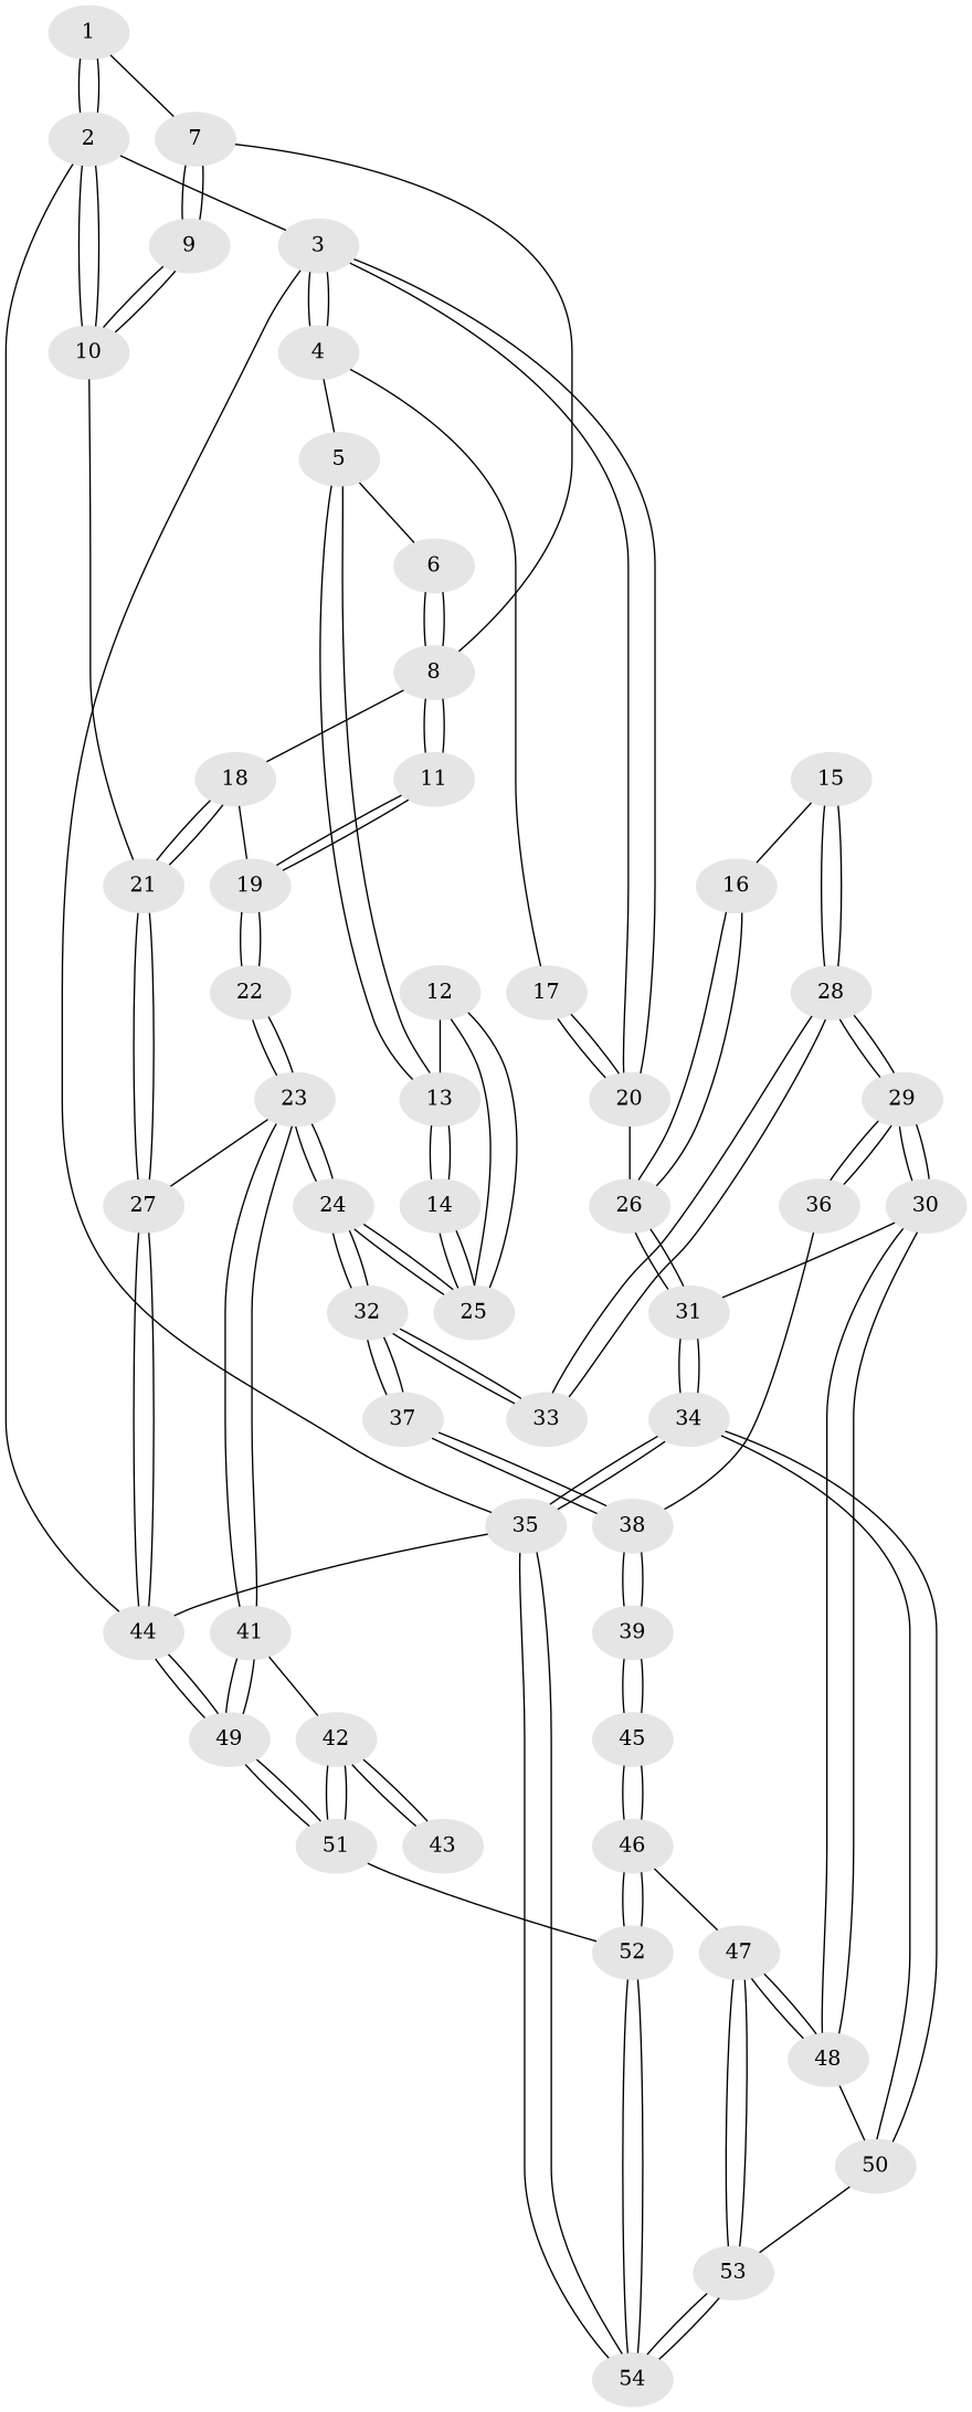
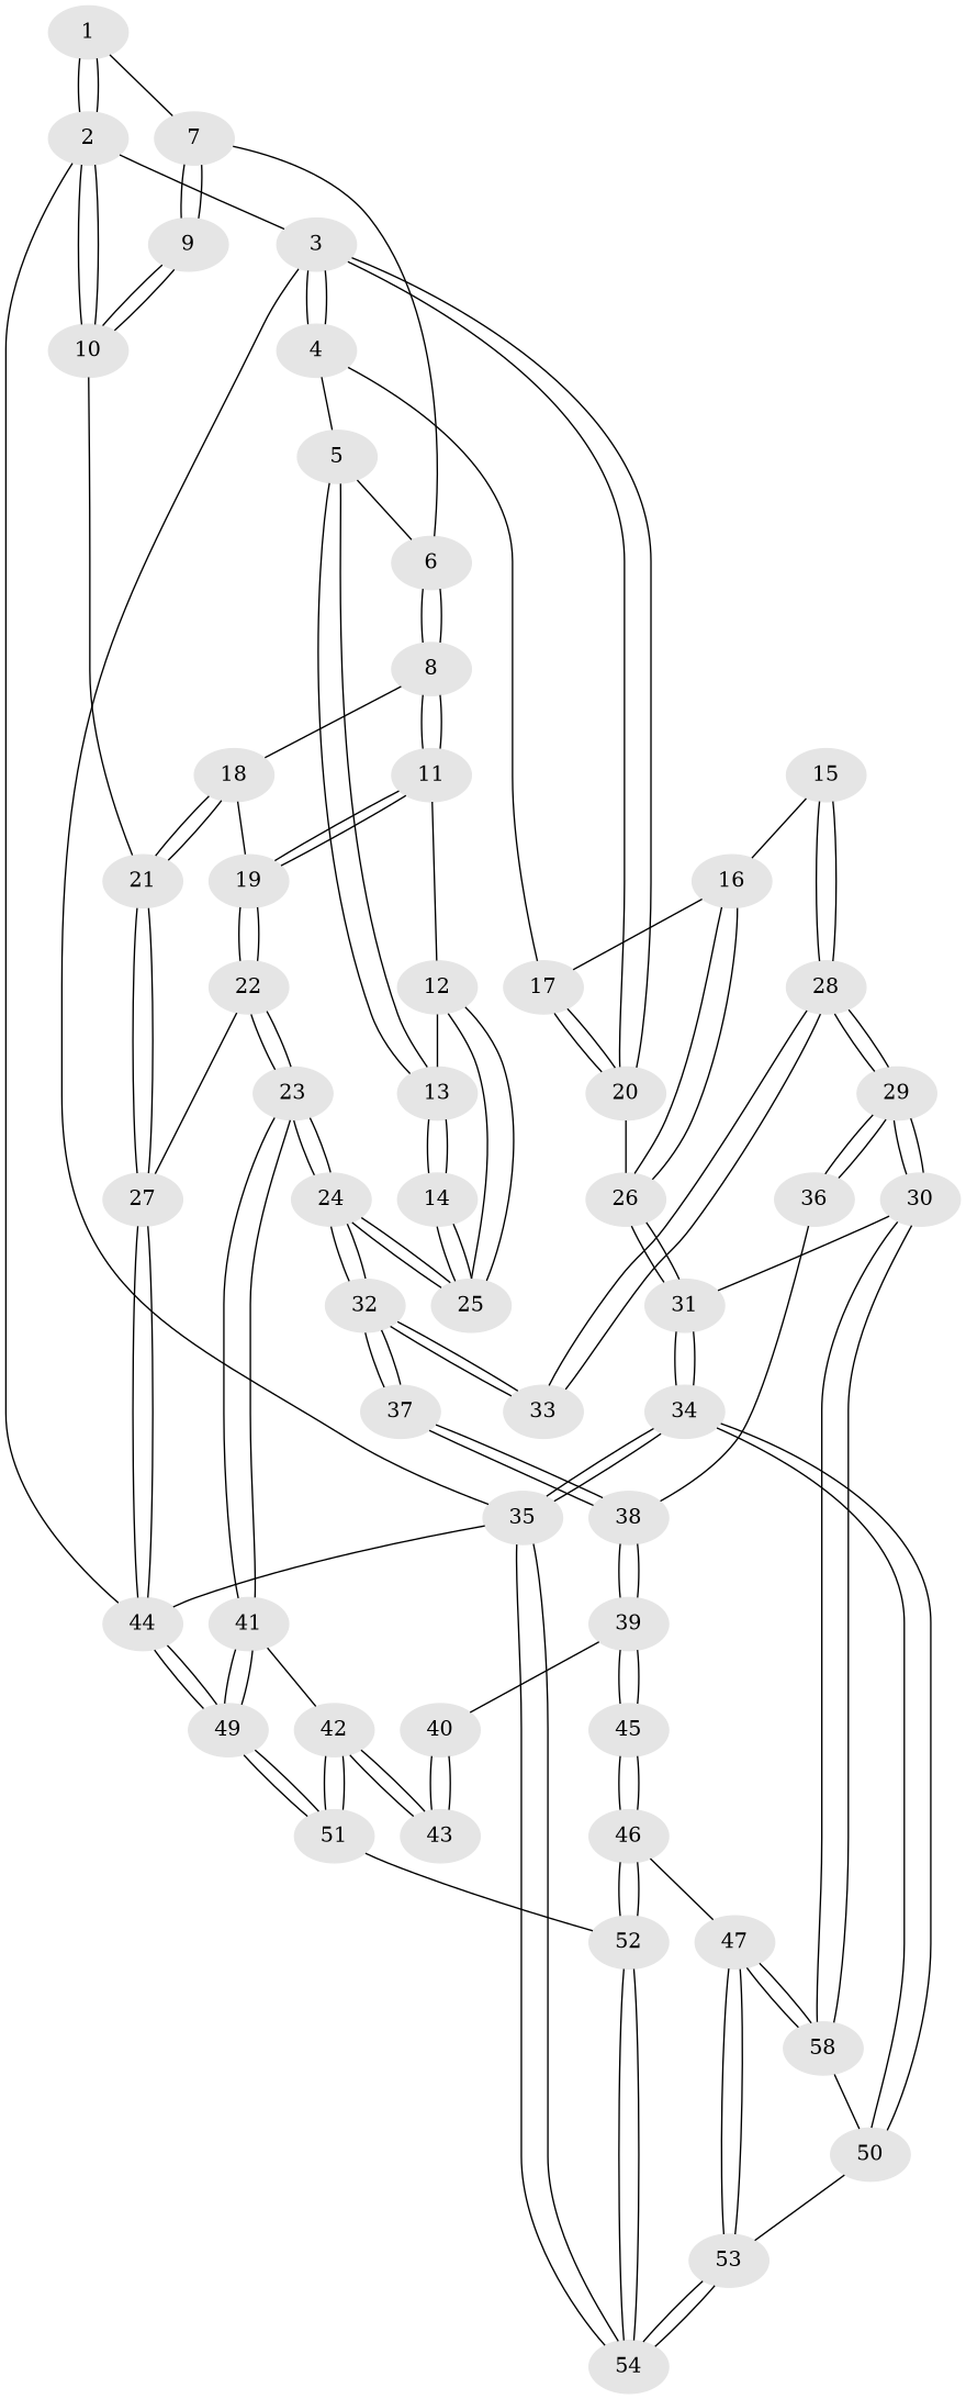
  graph {
    node [color=gray90 style=filled]
    1
    2
    7
    3
    10
    44
    8
    9
    4
    20
    35
    21
    49
    5
    17
    26
    54
    6
    13
    14
    11
    18
    12
    19
    27
    25
    22
    15
    16
    28
    29
    33
    31
    23
    24
    41
    32
    42
    37
    34
    30
    36
-   48
+   48 [label=58]
    38
    50
    53
    39
+   40
    45
    43
    46
    51
    52
    47
    1 -- 2
    1 -- 2
    1 -- 7
    2 -- 3
    2 -- 10
    2 -- 10
    2 -- 44
-   7 -- 8
+   7 -- 6
    7 -- 9
    7 -- 9
    3 -- 4
    3 -- 4
    3 -- 20
    3 -- 20
    3 -- 35
    10 -- 21
    44 -- 49
    44 -- 49
    8 -- 11
    8 -- 11
    8 -- 18
    9 -- 10
    9 -- 10
    4 -- 5
    4 -- 17
    20 -- 26
    35 -- 44
    35 -- 54
    35 -- 54
    21 -- 27
    21 -- 27
    49 -- 51
    49 -- 51
    5 -- 6
    5 -- 13
    5 -- 13
    17 -- 20
    17 -- 20
    26 -- 31
    26 -- 31
    6 -- 8
    6 -- 8
    13 -- 14
    13 -- 14
    14 -- 25
    14 -- 25
+   11 -- 12
    11 -- 19
    11 -- 19
    18 -- 21
    18 -- 21
    18 -- 19
    12 -- 13
    12 -- 25
    12 -- 25
    19 -- 22
    19 -- 22
    27 -- 44
    27 -- 44
-   23 -- 27
+   22 -- 27
    22 -- 23
    22 -- 23
    15 -- 16
    15 -- 28
    15 -- 28
+   16 -- 17
    16 -- 26
    16 -- 26
    28 -- 29
    28 -- 29
    28 -- 33
    28 -- 33
    29 -- 30
    29 -- 30
    29 -- 36
    29 -- 36
    31 -- 34
    31 -- 34
    23 -- 24
    23 -- 24
    23 -- 41
    23 -- 41
    24 -- 25
    24 -- 25
    24 -- 32
    24 -- 32
    41 -- 49
    41 -- 49
    41 -- 42
    32 -- 33
    32 -- 33
    32 -- 37
    32 -- 37
    42 -- 43
    42 -- 43
    42 -- 51
    42 -- 51
    37 -- 38
    37 -- 38
    34 -- 35
    34 -- 35
    34 -- 50
    34 -- 50
    30 -- 31
    30 -- 48
    30 -- 48
    36 -- 38
    48 -- 50
    38 -- 39
    38 -- 39
    50 -- 53
    53 -- 54
    53 -- 54
+   39 -- 40
    39 -- 45
    39 -- 45
+   40 -- 43
+   40 -- 43
    45 -- 46
    45 -- 46
    46 -- 52
    46 -- 52
    46 -- 47
    51 -- 52
    52 -- 54
    52 -- 54
    47 -- 48
    47 -- 48
    47 -- 53
    47 -- 53
  }
